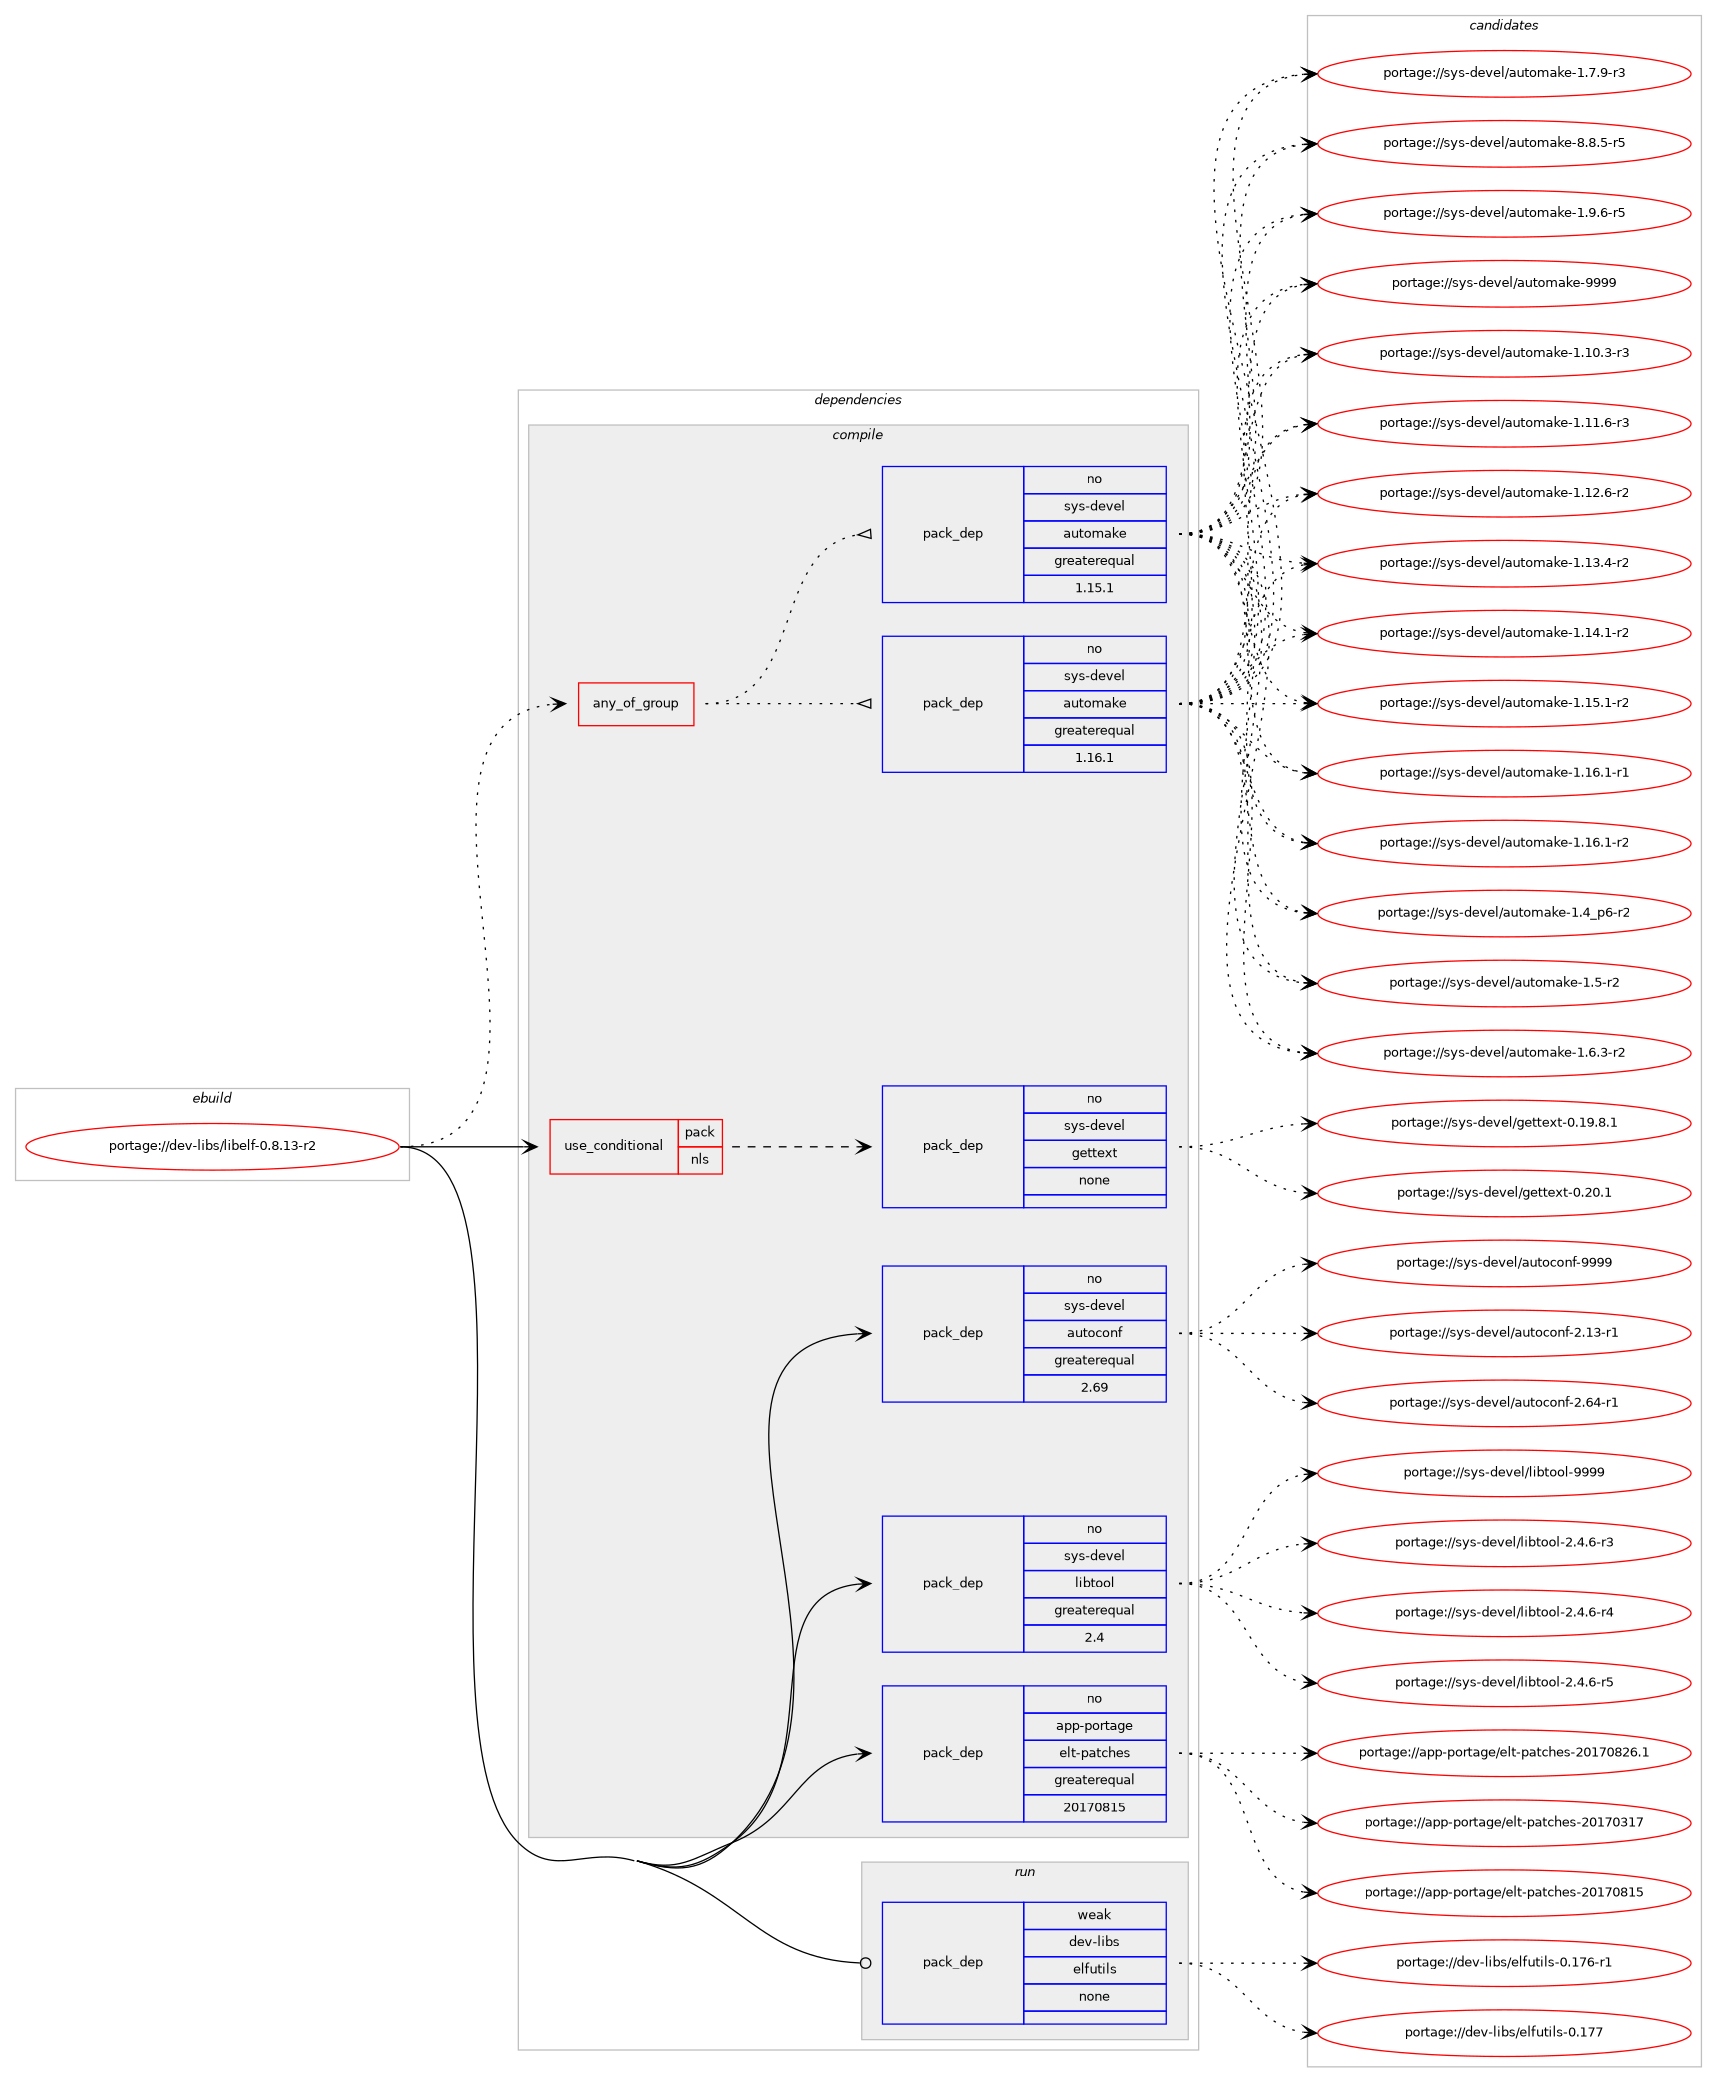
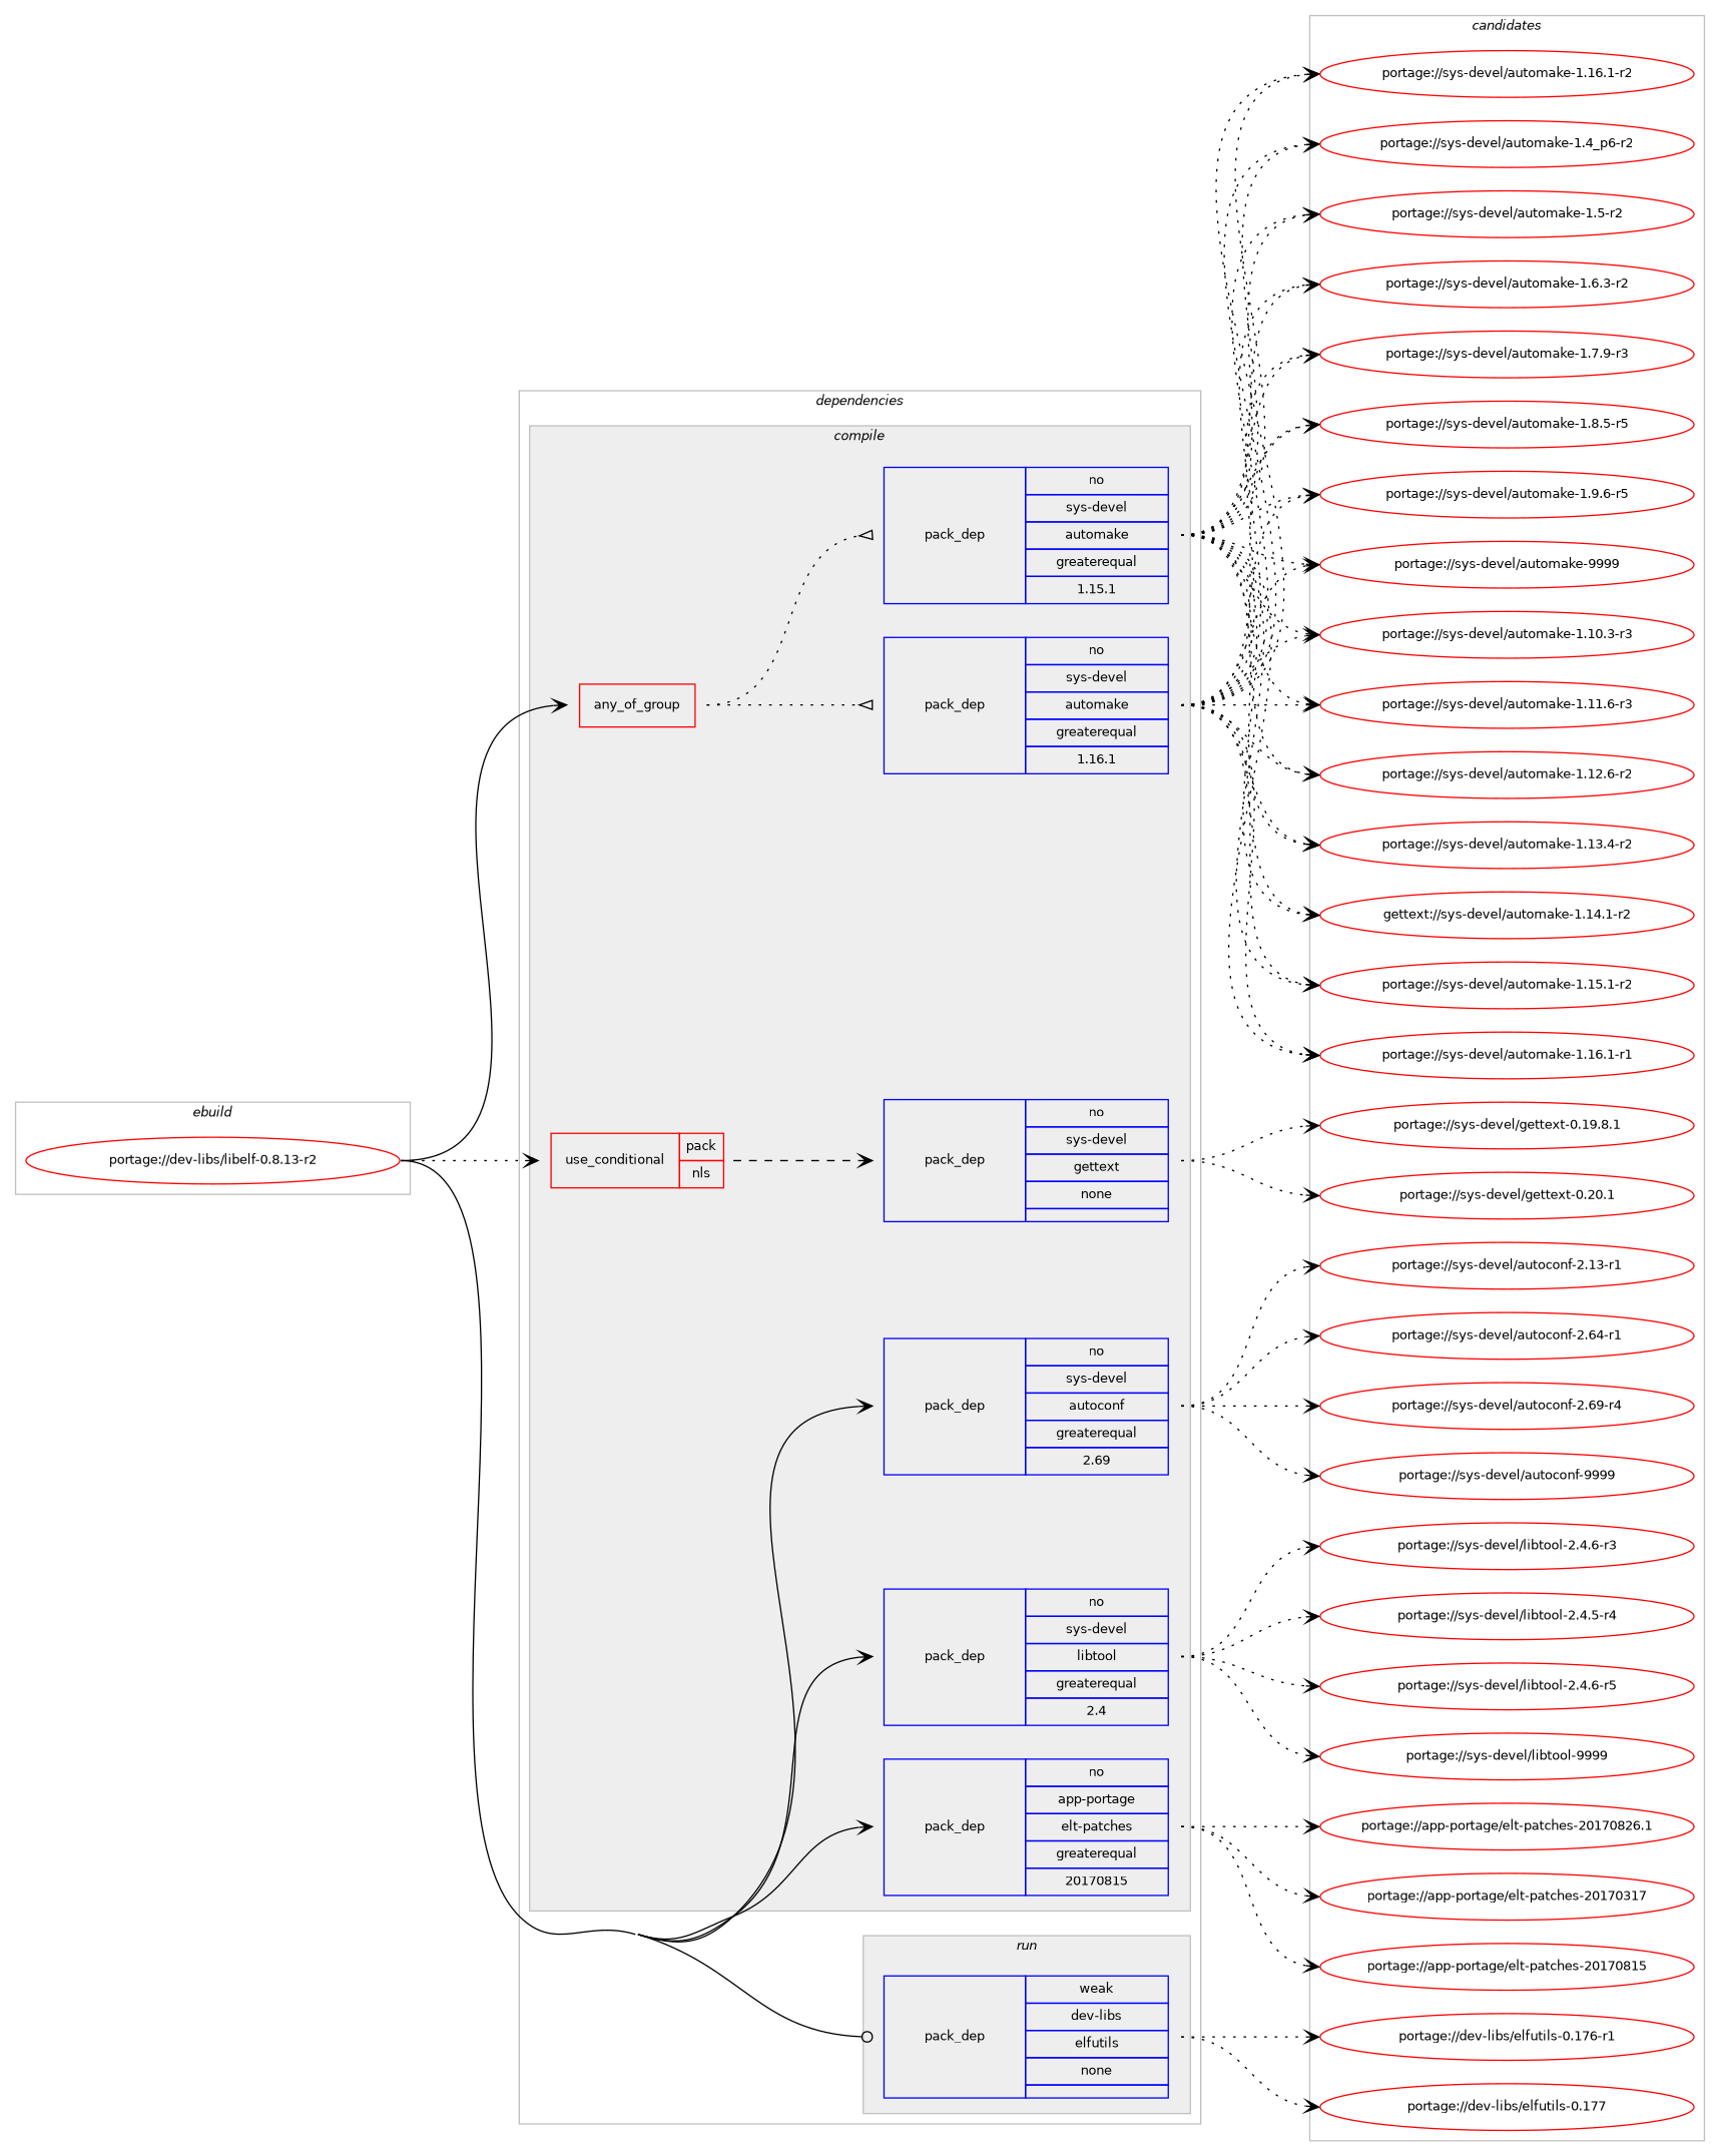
  digraph {
    compound=true
    concentrate=true
    fontname=Helvetica
    fontsize=10
    newrank=true
    rankdir=LR
    ranksep=1.5
    node [color=red fontname=Helvetica fontsize=10]
    edge [arrowhead=vee headport=w style=dotted tailport=e weight=100]
    n1 [label="portage://dev-libs/libelf-0.8.13-r2" width=4]
    n2 [color=blue label=<<TABLE BORDER="0" CELLBORDER="1" CELLSPACING="0" CELLPADDING="4" WIDTH="220"><TR><TD ROWSPAN="6" CELLPADDING="30">pack_dep</TD></TR><TR><TD WIDTH="110">no</TD></TR><TR><TD>sys-devel</TD></TR><TR><TD>automake</TD></TR><TR><TD>greaterequal</TD></TR><TR><TD>1.16.1</TD></TR></TABLE>> shape=none]
    n3 [color=blue label=<<TABLE BORDER="0" CELLBORDER="1" CELLSPACING="0" CELLPADDING="4" WIDTH="220"><TR><TD ROWSPAN="6" CELLPADDING="30">pack_dep</TD></TR><TR><TD WIDTH="110">no</TD></TR><TR><TD>sys-devel</TD></TR><TR><TD>automake</TD></TR><TR><TD>greaterequal</TD></TR><TR><TD>1.15.1</TD></TR></TABLE>> shape=none]
    n4 [label=<<TABLE BORDER="0" CELLBORDER="1" CELLSPACING="0" CELLPADDING="4"><TR><TD CELLPADDING="10">any_of_group</TD></TR></TABLE>> shape=none]
    n5 [color=blue label=<<TABLE BORDER="0" CELLBORDER="1" CELLSPACING="0" CELLPADDING="4" WIDTH="220"><TR><TD ROWSPAN="6" CELLPADDING="30">pack_dep</TD></TR><TR><TD WIDTH="110">no</TD></TR><TR><TD>sys-devel</TD></TR><TR><TD>gettext</TD></TR><TR><TD>none</TD></TR><TR><TD></TD></TR></TABLE>> shape=none]
    n6 [label=<<TABLE BORDER="0" CELLBORDER="1" CELLSPACING="0" CELLPADDING="4"><TR><TD ROWSPAN="3" CELLPADDING="10">use_conditional</TD></TR><TR><TD>pack</TD></TR><TR><TD>nls</TD></TR></TABLE>> shape=none]
    n7 [color=blue label=<<TABLE BORDER="0" CELLBORDER="1" CELLSPACING="0" CELLPADDING="4" WIDTH="220"><TR><TD ROWSPAN="6" CELLPADDING="30">pack_dep</TD></TR><TR><TD WIDTH="110">no</TD></TR><TR><TD>app-portage</TD></TR><TR><TD>elt-patches</TD></TR><TR><TD>greaterequal</TD></TR><TR><TD>20170815</TD></TR></TABLE>> shape=none]
    n8 [color=blue label=<<TABLE BORDER="0" CELLBORDER="1" CELLSPACING="0" CELLPADDING="4" WIDTH="220"><TR><TD ROWSPAN="6" CELLPADDING="30">pack_dep</TD></TR><TR><TD WIDTH="110">no</TD></TR><TR><TD>sys-devel</TD></TR><TR><TD>autoconf</TD></TR><TR><TD>greaterequal</TD></TR><TR><TD>2.69</TD></TR></TABLE>> shape=none]
    n9 [color=blue label=<<TABLE BORDER="0" CELLBORDER="1" CELLSPACING="0" CELLPADDING="4" WIDTH="220"><TR><TD ROWSPAN="6" CELLPADDING="30">pack_dep</TD></TR><TR><TD WIDTH="110">no</TD></TR><TR><TD>sys-devel</TD></TR><TR><TD>libtool</TD></TR><TR><TD>greaterequal</TD></TR><TR><TD>2.4</TD></TR></TABLE>> shape=none]
    n10 [color=blue label=<<TABLE BORDER="0" CELLBORDER="1" CELLSPACING="0" CELLPADDING="4" WIDTH="220"><TR><TD ROWSPAN="6" CELLPADDING="30">pack_dep</TD></TR><TR><TD WIDTH="110">weak</TD></TR><TR><TD>dev-libs</TD></TR><TR><TD>elfutils</TD></TR><TR><TD>none</TD></TR><TR><TD></TD></TR></TABLE>> shape=none]
    n11 [label="portage://sys-devel/automake-1.10.3-r3" width=4]
    n12 [label="portage://sys-devel/automake-1.11.6-r3" width=4]
    n13 [label="portage://sys-devel/automake-1.12.6-r2" width=4]
    n14 [label="portage://sys-devel/automake-1.13.4-r2" width=4]
-   n15 [label="portage://sys-devel/automake-1.14.1-r2" width=4]
+   n15 [label="gettext://sys-devel/automake-1.14.1-r2" width=4]
    n16 [label="portage://sys-devel/automake-1.15.1-r2" width=4]
    n17 [label="portage://sys-devel/automake-1.16.1-r1" width=4]
    n18 [label="portage://sys-devel/automake-1.16.1-r2" width=4]
    n19 [label="portage://sys-devel/automake-1.4_p6-r2" width=4]
    n20 [label="portage://sys-devel/automake-1.5-r2" width=4]
    n21 [label="portage://sys-devel/automake-1.6.3-r2" width=4]
    n22 [label="portage://sys-devel/automake-1.7.9-r3" width=4]
-   n23 [label="portage://sys-devel/automake-8.8.5-r5" width=4]
+   n23 [label="portage://sys-devel/automake-1.8.5-r5" width=4]
    n24 [label="portage://sys-devel/automake-1.9.6-r5" width=4]
    n25 [label="portage://sys-devel/automake-9999" width=4]
    n26 [label="portage://sys-devel/gettext-0.19.8.1" width=4]
    n27 [label="portage://sys-devel/gettext-0.20.1" width=4]
    n28 [label="portage://app-portage/elt-patches-20170317" width=4]
    n29 [label="portage://app-portage/elt-patches-20170815" width=4]
    n30 [label="portage://app-portage/elt-patches-20170826.1" width=4]
    n31 [label="portage://sys-devel/autoconf-2.13-r1" width=4]
    n32 [label="portage://sys-devel/autoconf-2.64-r1" width=4]
+   n33 [label="portage://sys-devel/autoconf-2.69-r4" width=4]
    n34 [label="portage://sys-devel/autoconf-9999" width=4]
    n35 [label="portage://sys-devel/libtool-2.4.6-r3" width=4]
-   n36 [label="portage://sys-devel/libtool-2.4.6-r4" width=4]
+   n36 [label="portage://sys-devel/libtool-2.4.5-r4" width=4]
    n37 [label="portage://sys-devel/libtool-2.4.6-r5" width=4]
    n38 [label="portage://sys-devel/libtool-9999" width=4]
    n39 [label="portage://dev-libs/elfutils-0.176-r1" width=4]
    n40 [label="portage://dev-libs/elfutils-0.177" width=4]
    subgraph cluster_1 {
      color=gray
      label=<<i>ebuild</i>>
      rank=same
      n1
    }
    subgraph cluster_2 {
      color=gray
      label=<<i>dependencies</i>>
      subgraph cluster_3 {
        color=gray
        fillcolor="#eeeeee"
        label=<<i>compile</i>>
        style=filled
        subgraph sub_4 {
          color=gray
          fillcolor="#eeeeee"
          label=<<i>compile</i>>
          style=filled
          n4
          subgraph sub_5 {
            color=gray
            fillcolor="#eeeeee"
            label=<<i>compile</i>>
            style=filled
            n2
          }
          subgraph sub_6 {
            color=gray
            fillcolor="#eeeeee"
            label=<<i>compile</i>>
            style=filled
            n3
          }
        }
        subgraph sub_7 {
          color=gray
          fillcolor="#eeeeee"
          label=<<i>compile</i>>
          style=filled
          n6
          subgraph sub_8 {
            color=gray
            fillcolor="#eeeeee"
            label=<<i>compile</i>>
            style=filled
            n5
          }
        }
        subgraph sub_9 {
          color=gray
          fillcolor="#eeeeee"
          label=<<i>compile</i>>
          style=filled
          n7
        }
        subgraph sub_10 {
          color=gray
          fillcolor="#eeeeee"
          label=<<i>compile</i>>
          style=filled
          n8
        }
        subgraph sub_11 {
          color=gray
          fillcolor="#eeeeee"
          label=<<i>compile</i>>
          style=filled
          n9
        }
      }
      subgraph cluster_12 {
        color=gray
        fillcolor="#eeeeee"
        label=<<i>run</i>>
        style=filled
        subgraph sub_13 {
          color=gray
          fillcolor="#eeeeee"
          label=<<i>run</i>>
          style=filled
          n10
        }
      }
      subgraph cluster_14 {
        color=gray
        fillcolor="#eeeeee"
        label=<<i>compile and run</i>>
        style=filled
      }
    }
    subgraph cluster_15 {
      color=gray
      label=<<i>candidates</i>>
      rank=same
      subgraph sub_16 {
        color=black
        label=<<i>candidates</i>>
        nodesep=1
        rank=same
        n11
        n12
        n13
        n14
        n15
        n16
        n17
        n18
        n19
        n20
        n21
        n22
        n23
        n24
        n25
      }
      subgraph sub_17 {
        color=black
        label=<<i>candidates</i>>
        nodesep=1
        rank=same
        n11
        n12
        n13
        n14
        n15
        n16
        n17
        n18
        n19
        n20
        n21
        n22
        n23
        n24
        n25
      }
      subgraph sub_18 {
        color=black
        label=<<i>candidates</i>>
        nodesep=1
        rank=same
        n26
        n27
      }
      subgraph sub_19 {
        color=black
        label=<<i>candidates</i>>
        nodesep=1
        rank=same
        n28
        n29
        n30
      }
      subgraph sub_20 {
        color=black
        label=<<i>candidates</i>>
        nodesep=1
        rank=same
        n31
        n32
+       n33
        n34
      }
      subgraph sub_21 {
        color=black
        label=<<i>candidates</i>>
        nodesep=1
        rank=same
        n35
        n36
        n37
        n38
      }
      subgraph sub_22 {
        color=black
        label=<<i>candidates</i>>
        nodesep=1
        rank=same
        n39
        n40
      }
    }
-   n1 -> n4 [weight=20]
-   n1 -> n6 [style=solid weight=20]
+   n1 -> n4 [style=solid weight=20]
+   n1 -> n6 [weight=20]
    n1 -> n7 [style=solid weight=20]
    n1 -> n8 [style=solid weight=20]
    n1 -> n9 [style=solid weight=20]
    n1 -> n10 [arrowhead=odot style=solid weight=20]
    n2 -> n11
    n2 -> n12
    n2 -> n13
    n2 -> n14
    n2 -> n15
    n2 -> n16
    n2 -> n17
    n2 -> n18
    n2 -> n19
    n2 -> n20
    n2 -> n21
    n2 -> n22
    n2 -> n23
    n2 -> n24
    n2 -> n25
    n3 -> n11
    n3 -> n12
    n3 -> n13
    n3 -> n14
    n3 -> n15
    n3 -> n16
    n3 -> n17
    n3 -> n18
    n3 -> n19
    n3 -> n20
    n3 -> n21
    n3 -> n22
    n3 -> n23
    n3 -> n24
    n3 -> n25
    n4 -> n2 [arrowhead=oinv weight=20]
    n4 -> n3 [arrowhead=oinv weight=20]
    n5 -> n26
    n5 -> n27
    n6 -> n5 [style=dashed weight=20]
    n7 -> n28
    n7 -> n29
    n7 -> n30
    n8 -> n31
    n8 -> n32
+   n8 -> n33
    n8 -> n34
    n9 -> n35
    n9 -> n36
    n9 -> n37
    n9 -> n38
    n10 -> n39
    n10 -> n40
  }
